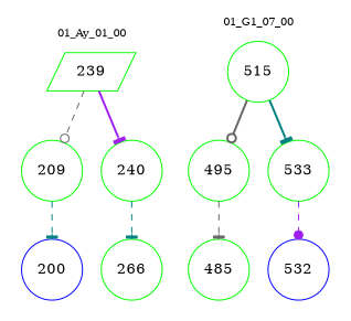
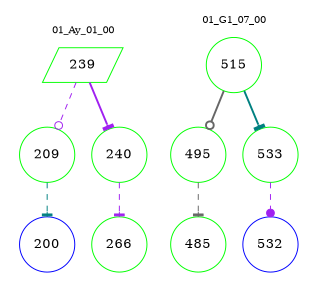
  digraph {
    fontname="DejaVu Serif"
    node [color=green fontname="DejaVu Serif" shape=circle]
    edge [arrowhead=tee color=purple fontname="DejaVu Serif" style=dashed]
    n1 [label=239 shape=parallelogram]
    n2 [label=209]
    n3 [label=240]
    n4 [color=blue label=200]
    n5 [label=266]
    n6 [label=515]
    n7 [label=495]
    n8 [label=533]
    n9 [label=485]
    n10 [color=blue label=532]
    subgraph cluster_1 {
      color=white
      fontsize=10
      label="01_Ay_01_00"
      n1
      n2
      n3
      n4
      n5
    }
    subgraph cluster_2 {
      color=white
      fontsize=10
      label="01_G1_07_00"
      n6
      n7
      n8
      n9
      n10
    }
-   n1 -> n2 [arrowhead=odot color=gray40]
+   n1 -> n2 [arrowhead=odot]
    n1 -> n3 [style=bold]
    n2 -> n4 [color=teal]
-   n3 -> n5 [color=teal]
+   n3 -> n5
    n6 -> n7 [arrowhead=odot color=gray40 style=bold]
    n6 -> n8 [color=teal style=bold]
    n7 -> n9 [color=gray40]
    n8 -> n10 [arrowhead=dot]
  }
